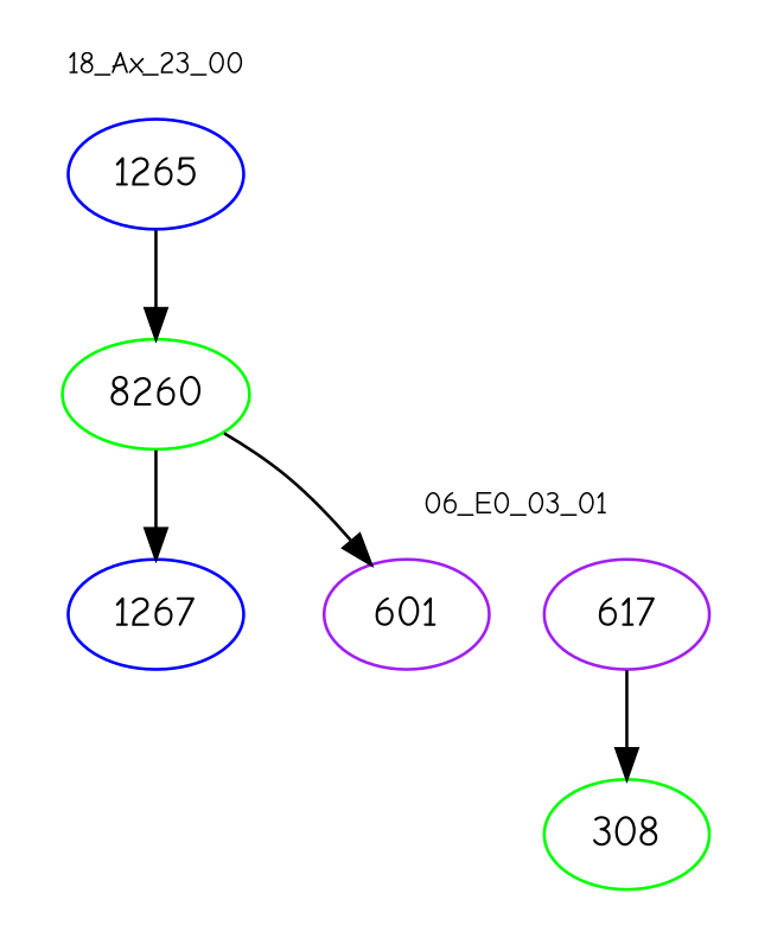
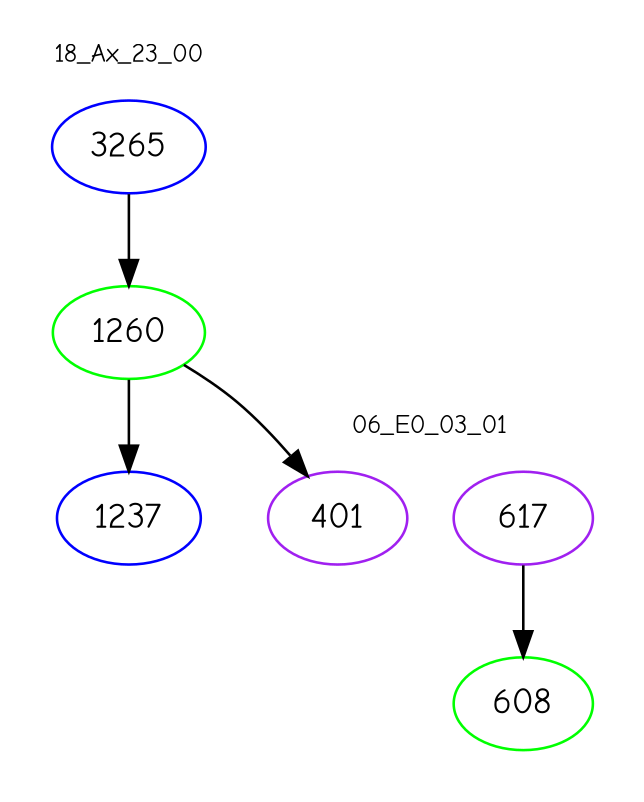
  digraph {
    fontname="Comic Neue"
    node [color=blue fontname="Comic Neue"]
    edge [color=black fontname="Comic Neue"]
-   n1 [label=1265]
-   n2 [color=green label=8260]
-   n3 [label=1267]
+   n1 [label=3265]
+   n2 [color=green label=1260]
+   n3 [label=1237]
    n4 [color=purple label=617]
-   n5 [color=green label=308]
-   n6 [color=purple label=601]
+   n5 [color=green label=608]
+   n6 [color=purple label=401]
    subgraph cluster_1 {
      color=white
      fontsize=10
      label="18_Ax_23_00"
      n1
      n2
      n3
    }
    subgraph cluster_2 {
      color=white
      fontsize=10
      label="06_E0_03_01"
      n4
      n5
      n6
    }
    n1 -> n2
    n2 -> n3
    n2 -> n6
    n4 -> n5
  }
